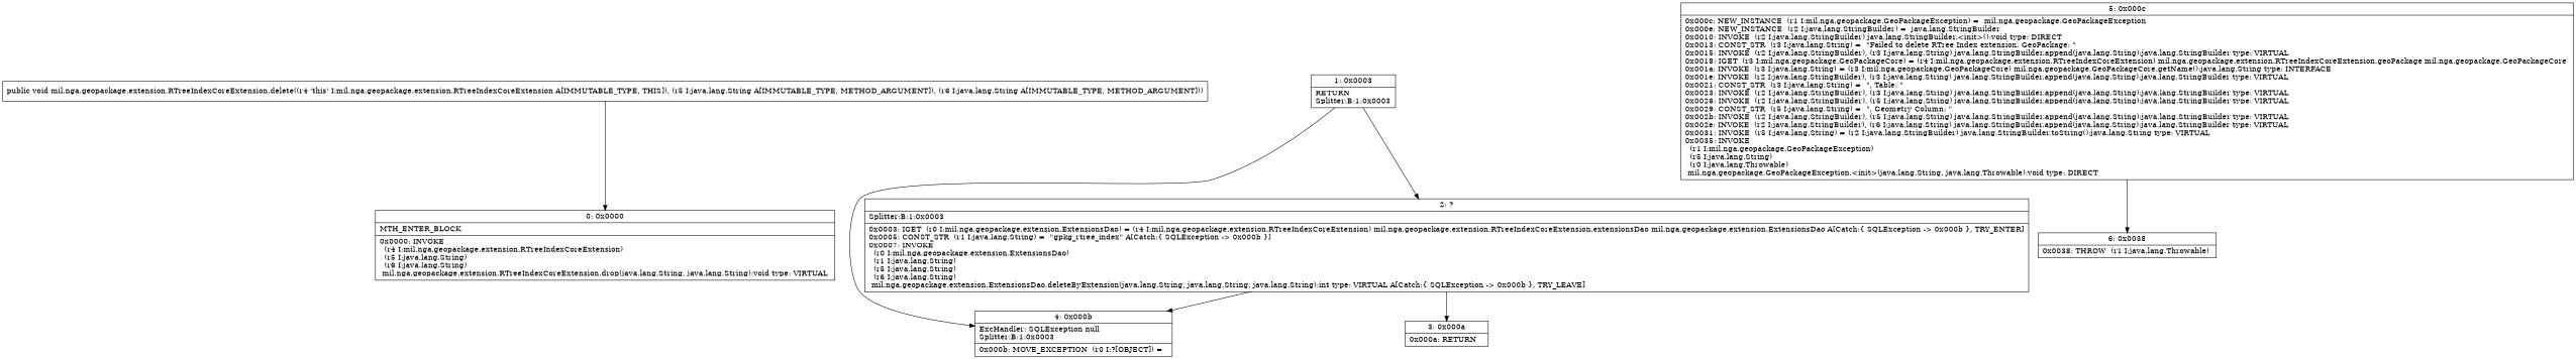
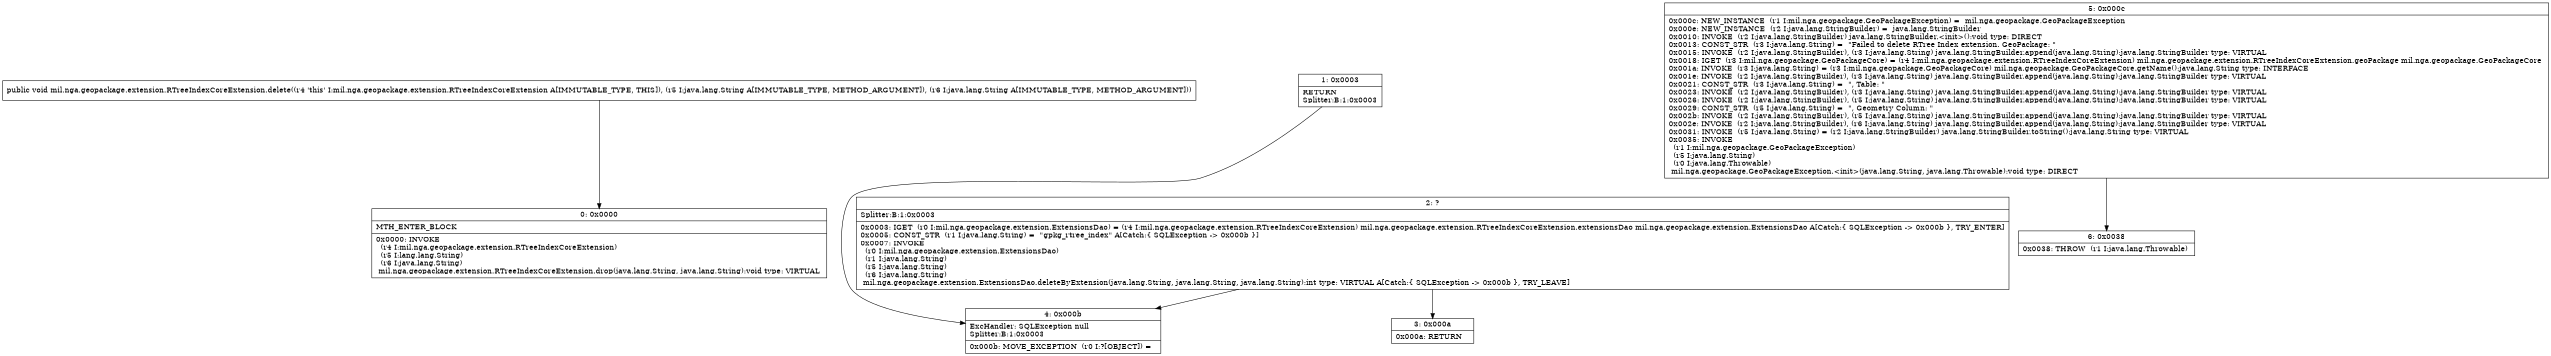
  digraph {
    fontname="DejaVu Serif"
    node [fontname="DejaVu Serif" shape=record]
    edge [fontname="DejaVu Serif"]
-   n1 [label="{0\:\ 0x0000|MTH_ENTER_BLOCK\l|0x0000: INVOKE  \l  (r4 I:mil.nga.geopackage.extension.RTreeIndexCoreExtension)\l  (r5 I:java.lang.String)\l  (r6 I:java.lang.String)\l mil.nga.geopackage.extension.RTreeIndexCoreExtension.drop(java.lang.String, java.lang.String):void type: VIRTUAL \l}"]
+   n1 [label="{0\:\ 0x0000|MTH_ENTER_BLOCK\l|0x0000: INVOKE  \l  (r4 I:mil.nga.geopackage.extension.RTreeIndexCoreExtension)\l  (r5 I:lang.lang.String)\l  (r6 I:java.lang.String)\l mil.nga.geopackage.extension.RTreeIndexCoreExtension.drop(java.lang.String, java.lang.String):void type: VIRTUAL \l}"]
    n2 [label="{1\:\ 0x0003|RETURN\lSplitter:B:1:0x0003\l}"]
    n3 [label="{2\:\ ?|Splitter:B:1:0x0003\l|0x0003: IGET  (r0 I:mil.nga.geopackage.extension.ExtensionsDao) = (r4 I:mil.nga.geopackage.extension.RTreeIndexCoreExtension) mil.nga.geopackage.extension.RTreeIndexCoreExtension.extensionsDao mil.nga.geopackage.extension.ExtensionsDao A[Catch:\{ SQLException \-\> 0x000b \}, TRY_ENTER]\l0x0005: CONST_STR  (r1 I:java.lang.String) =  \"gpkg_rtree_index\" A[Catch:\{ SQLException \-\> 0x000b \}]\l0x0007: INVOKE  \l  (r0 I:mil.nga.geopackage.extension.ExtensionsDao)\l  (r1 I:java.lang.String)\l  (r5 I:java.lang.String)\l  (r6 I:java.lang.String)\l mil.nga.geopackage.extension.ExtensionsDao.deleteByExtension(java.lang.String, java.lang.String, java.lang.String):int type: VIRTUAL A[Catch:\{ SQLException \-\> 0x000b \}, TRY_LEAVE]\l}"]
    n4 [label="{4\:\ 0x000b|ExcHandler: SQLException null\lSplitter:B:1:0x0003\l|0x000b: MOVE_EXCEPTION  (r0 I:?[OBJECT]) =  \l}"]
    n5 [label="{3\:\ 0x000a|0x000a: RETURN   \l}"]
    n6 [label="{5\:\ 0x000c|0x000c: NEW_INSTANCE  (r1 I:mil.nga.geopackage.GeoPackageException) =  mil.nga.geopackage.GeoPackageException \l0x000e: NEW_INSTANCE  (r2 I:java.lang.StringBuilder) =  java.lang.StringBuilder \l0x0010: INVOKE  (r2 I:java.lang.StringBuilder) java.lang.StringBuilder.\<init\>():void type: DIRECT \l0x0013: CONST_STR  (r3 I:java.lang.String) =  \"Failed to delete RTree Index extension. GeoPackage: \" \l0x0015: INVOKE  (r2 I:java.lang.StringBuilder), (r3 I:java.lang.String) java.lang.StringBuilder.append(java.lang.String):java.lang.StringBuilder type: VIRTUAL \l0x0018: IGET  (r3 I:mil.nga.geopackage.GeoPackageCore) = (r4 I:mil.nga.geopackage.extension.RTreeIndexCoreExtension) mil.nga.geopackage.extension.RTreeIndexCoreExtension.geoPackage mil.nga.geopackage.GeoPackageCore \l0x001a: INVOKE  (r3 I:java.lang.String) = (r3 I:mil.nga.geopackage.GeoPackageCore) mil.nga.geopackage.GeoPackageCore.getName():java.lang.String type: INTERFACE \l0x001e: INVOKE  (r2 I:java.lang.StringBuilder), (r3 I:java.lang.String) java.lang.StringBuilder.append(java.lang.String):java.lang.StringBuilder type: VIRTUAL \l0x0021: CONST_STR  (r3 I:java.lang.String) =  \", Table: \" \l0x0023: INVOKE  (r2 I:java.lang.StringBuilder), (r3 I:java.lang.String) java.lang.StringBuilder.append(java.lang.String):java.lang.StringBuilder type: VIRTUAL \l0x0026: INVOKE  (r2 I:java.lang.StringBuilder), (r5 I:java.lang.String) java.lang.StringBuilder.append(java.lang.String):java.lang.StringBuilder type: VIRTUAL \l0x0029: CONST_STR  (r5 I:java.lang.String) =  \", Geometry Column: \" \l0x002b: INVOKE  (r2 I:java.lang.StringBuilder), (r5 I:java.lang.String) java.lang.StringBuilder.append(java.lang.String):java.lang.StringBuilder type: VIRTUAL \l0x002e: INVOKE  (r2 I:java.lang.StringBuilder), (r6 I:java.lang.String) java.lang.StringBuilder.append(java.lang.String):java.lang.StringBuilder type: VIRTUAL \l0x0031: INVOKE  (r5 I:java.lang.String) = (r2 I:java.lang.StringBuilder) java.lang.StringBuilder.toString():java.lang.String type: VIRTUAL \l0x0035: INVOKE  \l  (r1 I:mil.nga.geopackage.GeoPackageException)\l  (r5 I:java.lang.String)\l  (r0 I:java.lang.Throwable)\l mil.nga.geopackage.GeoPackageException.\<init\>(java.lang.String, java.lang.Throwable):void type: DIRECT \l}"]
    n7 [label="{6\:\ 0x0038|0x0038: THROW  (r1 I:java.lang.Throwable) \l}"]
    n8 [label="{public void mil.nga.geopackage.extension.RTreeIndexCoreExtension.delete((r4 'this' I:mil.nga.geopackage.extension.RTreeIndexCoreExtension A[IMMUTABLE_TYPE, THIS]), (r5 I:java.lang.String A[IMMUTABLE_TYPE, METHOD_ARGUMENT]), (r6 I:java.lang.String A[IMMUTABLE_TYPE, METHOD_ARGUMENT])) }"]
-   n2 -> n3
    n2 -> n4
    n3 -> n4
    n3 -> n5
    n6 -> n7
    n8 -> n1
  }
